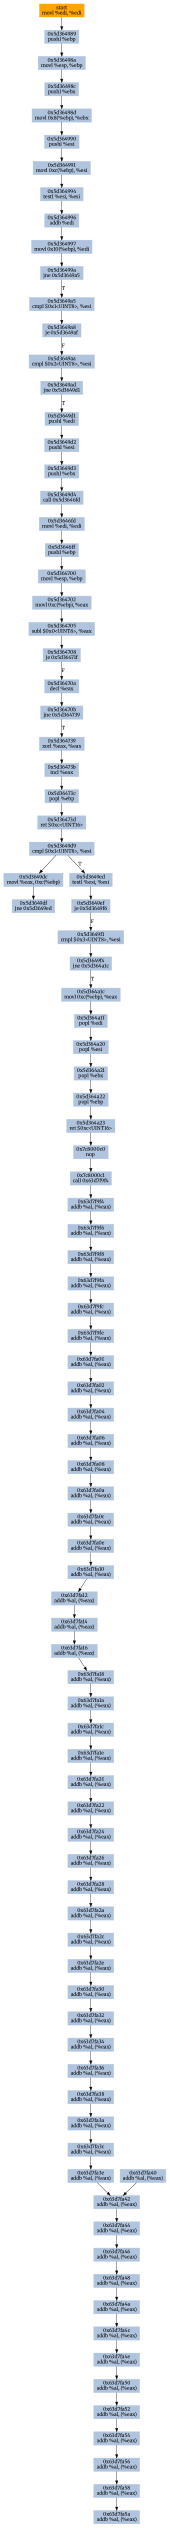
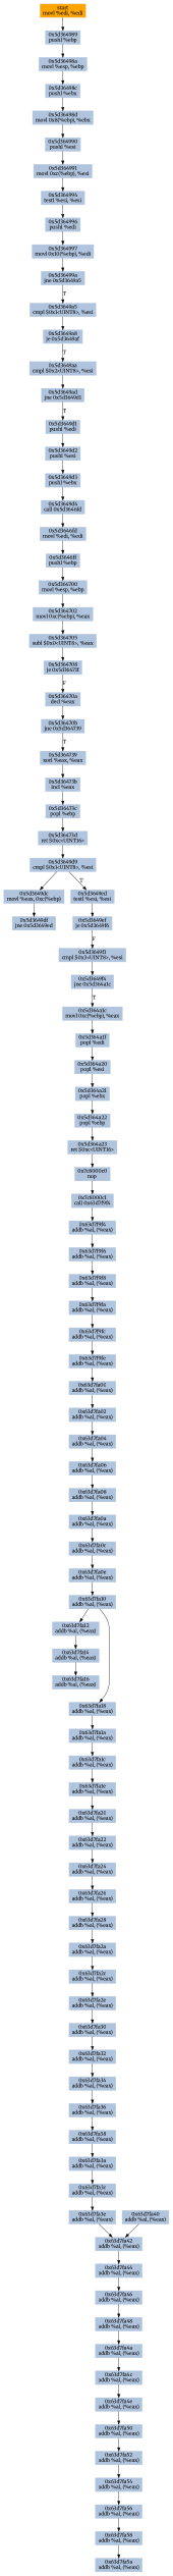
  digraph {
    fontname=Merriweather
    node [color=lightsteelblue fillcolor=lightsteelblue fontname=Merriweather shape=rectangle style=filled]
    edge [color="#000000" fontname=Merriweather]
    n1 [color=lightgrey fillcolor=orange label="start\nmovl %edi, %edi"]
    n2 [label="0x5d364989\npushl %ebp"]
    n3 [label="0x5d36498a\nmovl %esp, %ebp"]
    n4 [label="0x5d36498c\npushl %ebx"]
    n5 [label="0x5d36498d\nmovl 0x8(%ebp), %ebx"]
    n6 [label="0x5d364990\npushl %esi"]
    n7 [label="0x5d364991\nmovl 0xc(%ebp), %esi"]
    n8 [label="0x5d364994\ntestl %esi, %esi"]
-   n9 [label="0x5d364996\naddb %edi"]
+   n9 [label="0x5d364996\npushl %edi"]
    n10 [label="0x5d364997\nmovl 0x10(%ebp), %edi"]
    n11 [label="0x5d36499a\njne 0x5d3649a5"]
    n12 [label="0x5d3649a5\ncmpl $0x1<UINT8>, %esi"]
    n13 [label="0x5d3649a8\nje 0x5d3649af"]
    n14 [label="0x5d3649aa\ncmpl $0x2<UINT8>, %esi"]
    n15 [label="0x5d3649ad\njne 0x5d3649d1"]
    n16 [label="0x5d3649d1\npushl %edi"]
    n17 [label="0x5d3649d2\npushl %esi"]
    n18 [label="0x5d3649d3\npushl %ebx"]
    n19 [label="0x5d3649d4\ncall 0x5d3646fd"]
    n20 [label="0x5d3646fd\nmovl %edi, %edi"]
    n21 [label="0x5d3646ff\npushl %ebp"]
    n22 [label="0x5d364700\nmovl %esp, %ebp"]
    n23 [label="0x5d364702\nmovl 0xc(%ebp), %eax"]
    n24 [label="0x5d364705\nsubl $0x0<UINT8>, %eax"]
    n25 [label="0x5d364708\nje 0x5d36471f"]
    n26 [label="0x5d36470a\ndecl %eax"]
    n27 [label="0x5d36470b\njne 0x5d364739"]
    n28 [label="0x5d364739\nxorl %eax, %eax"]
    n29 [label="0x5d36473b\nincl %eax"]
    n30 [label="0x5d36473c\npopl %ebp"]
    n31 [label="0x5d36473d\nret $0xc<UINT16>"]
    n32 [label="0x5d3649d9\ncmpl $0x1<UINT8>, %esi"]
    n33 [label="0x5d3649dc\nmovl %eax, 0xc(%ebp)"]
    n34 [label="0x5d3649ed\ntestl %esi, %esi"]
    n35 [label="0x5d3649df\njne 0x5d3649ed"]
    n36 [label="0x5d3649ef\nje 0x5d3649f6"]
    n37 [label="0x5d3649f1\ncmpl $0x3<UINT8>, %esi"]
    n38 [label="0x5d3649f4\njne 0x5d364a1c"]
    n39 [label="0x5d364a1c\nmovl 0xc(%ebp), %eax"]
    n40 [label="0x5d364a1f\npopl %edi"]
    n41 [label="0x5d364a20\npopl %esi"]
    n42 [label="0x5d364a21\npopl %ebx"]
    n43 [label="0x5d364a22\npopl %ebp"]
    n44 [label="0x5d364a23\nret $0xc<UINT16>"]
    n45 [label="0x7c8000c0\nnop "]
    n46 [label="0x7c8000c1\ncall 0x63d7f9f4"]
    n47 [label="0x63d7f9f4\naddb %al, (%eax)"]
    n48 [label="0x63d7f9f6\naddb %al, (%eax)"]
    n49 [label="0x63d7f9f8\naddb %al, (%eax)"]
    n50 [label="0x63d7f9fa\naddb %al, (%eax)"]
    n51 [label="0x63d7f9fc\naddb %al, (%eax)"]
    n52 [label="0x63d7f9fe\naddb %al, (%eax)"]
    n53 [label="0x63d7fa00\naddb %al, (%eax)"]
    n54 [label="0x63d7fa02\naddb %al, (%eax)"]
    n55 [label="0x63d7fa04\naddb %al, (%eax)"]
    n56 [label="0x63d7fa06\naddb %al, (%eax)"]
    n57 [label="0x63d7fa08\naddb %al, (%eax)"]
    n58 [label="0x63d7fa0a\naddb %al, (%eax)"]
    n59 [label="0x63d7fa0c\naddb %al, (%eax)"]
    n60 [label="0x63d7fa0e\naddb %al, (%eax)"]
    n61 [label="0x63d7fa10\naddb %al, (%eax)"]
    n62 [label="0x63d7fa12\naddb %al, (%eax)"]
    n63 [label="0x63d7fa14\naddb %al, (%eax)"]
    n64 [label="0x63d7fa16\naddb %al, (%eax)"]
    n65 [label="0x63d7fa18\naddb %al, (%eax)"]
    n66 [label="0x63d7fa1a\naddb %al, (%eax)"]
    n67 [label="0x63d7fa1c\naddb %al, (%eax)"]
    n68 [label="0x63d7fa1e\naddb %al, (%eax)"]
    n69 [label="0x63d7fa20\naddb %al, (%eax)"]
    n70 [label="0x63d7fa22\naddb %al, (%eax)"]
    n71 [label="0x63d7fa24\naddb %al, (%eax)"]
    n72 [label="0x63d7fa26\naddb %al, (%eax)"]
    n73 [label="0x63d7fa28\naddb %al, (%eax)"]
    n74 [label="0x63d7fa2a\naddb %al, (%eax)"]
    n75 [label="0x63d7fa2c\naddb %al, (%eax)"]
    n76 [label="0x63d7fa2e\naddb %al, (%eax)"]
    n77 [label="0x63d7fa30\naddb %al, (%eax)"]
    n78 [label="0x63d7fa32\naddb %al, (%eax)"]
    n79 [label="0x63d7fa34\naddb %al, (%eax)"]
    n80 [label="0x63d7fa36\naddb %al, (%eax)"]
    n81 [label="0x63d7fa38\naddb %al, (%eax)"]
    n82 [label="0x63d7fa3a\naddb %al, (%eax)"]
    n83 [label="0x63d7fa3c\naddb %al, (%eax)"]
    n84 [label="0x63d7fa3e\naddb %al, (%eax)"]
    n85 [label="0x63d7fa42\naddb %al, (%eax)"]
    n86 [label="0x63d7fa40\naddb %al, (%eax)"]
    n87 [label="0x63d7fa44\naddb %al, (%eax)"]
    n88 [label="0x63d7fa46\naddb %al, (%eax)"]
    n89 [label="0x63d7fa48\naddb %al, (%eax)"]
    n90 [label="0x63d7fa4a\naddb %al, (%eax)"]
    n91 [label="0x63d7fa4c\naddb %al, (%eax)"]
    n92 [label="0x63d7fa4e\naddb %al, (%eax)"]
    n93 [label="0x63d7fa50\naddb %al, (%eax)"]
    n94 [label="0x63d7fa52\naddb %al, (%eax)"]
    n95 [label="0x63d7fa54\naddb %al, (%eax)"]
    n96 [label="0x63d7fa56\naddb %al, (%eax)"]
    n97 [label="0x63d7fa58\naddb %al, (%eax)"]
    n98 [label="0x63d7fa5a\naddb %al, (%eax)"]
    n1 -> n2
    n2 -> n3
    n3 -> n4
    n4 -> n5
    n5 -> n6
    n6 -> n7
    n7 -> n8
    n8 -> n9
    n9 -> n10
    n10 -> n11
    n11 -> n12 [label=T]
    n12 -> n13
-   n13 -> n14 [label=F]
+   n13 -> n14 [label=T]
    n14 -> n15
    n15 -> n16 [label=T]
    n16 -> n17
    n17 -> n18
    n18 -> n19
    n19 -> n20
    n20 -> n21
    n21 -> n22
    n22 -> n23
    n23 -> n24
    n24 -> n25
    n25 -> n26 [label=F]
    n26 -> n27
    n27 -> n28 [label=T]
    n28 -> n29
    n29 -> n30
    n30 -> n31
    n31 -> n32
    n32 -> n33
    n32 -> n34 [label=T]
    n33 -> n35
    n34 -> n36
    n36 -> n37 [label=F]
    n37 -> n38
    n38 -> n39 [label=T]
    n39 -> n40
    n40 -> n41
    n41 -> n42
    n42 -> n43
    n43 -> n44
    n44 -> n45
    n45 -> n46
    n46 -> n47
    n47 -> n48
    n48 -> n49
    n49 -> n50
    n50 -> n51
    n51 -> n52
    n52 -> n53
    n53 -> n54
    n54 -> n55
    n55 -> n56
    n56 -> n57
    n57 -> n58
    n58 -> n59
    n59 -> n60
    n60 -> n61
    n61 -> n62
    n62 -> n63
    n63 -> n64
-   n64 -> n65
+   n61 -> n65
    n65 -> n66
    n66 -> n67
    n67 -> n68
    n68 -> n69
    n69 -> n70
    n70 -> n71
    n71 -> n72
    n72 -> n73
    n73 -> n74
    n74 -> n75
    n75 -> n76
    n76 -> n77
    n77 -> n78
    n78 -> n79
    n79 -> n80
    n80 -> n81
    n81 -> n82
    n82 -> n83
    n83 -> n84
    n84 -> n85
    n85 -> n87
    n86 -> n85
    n87 -> n88
    n88 -> n89
    n89 -> n90
    n90 -> n91
    n91 -> n92
    n92 -> n93
    n93 -> n94
    n94 -> n95
    n95 -> n96
    n96 -> n97
    n97 -> n98
  }
